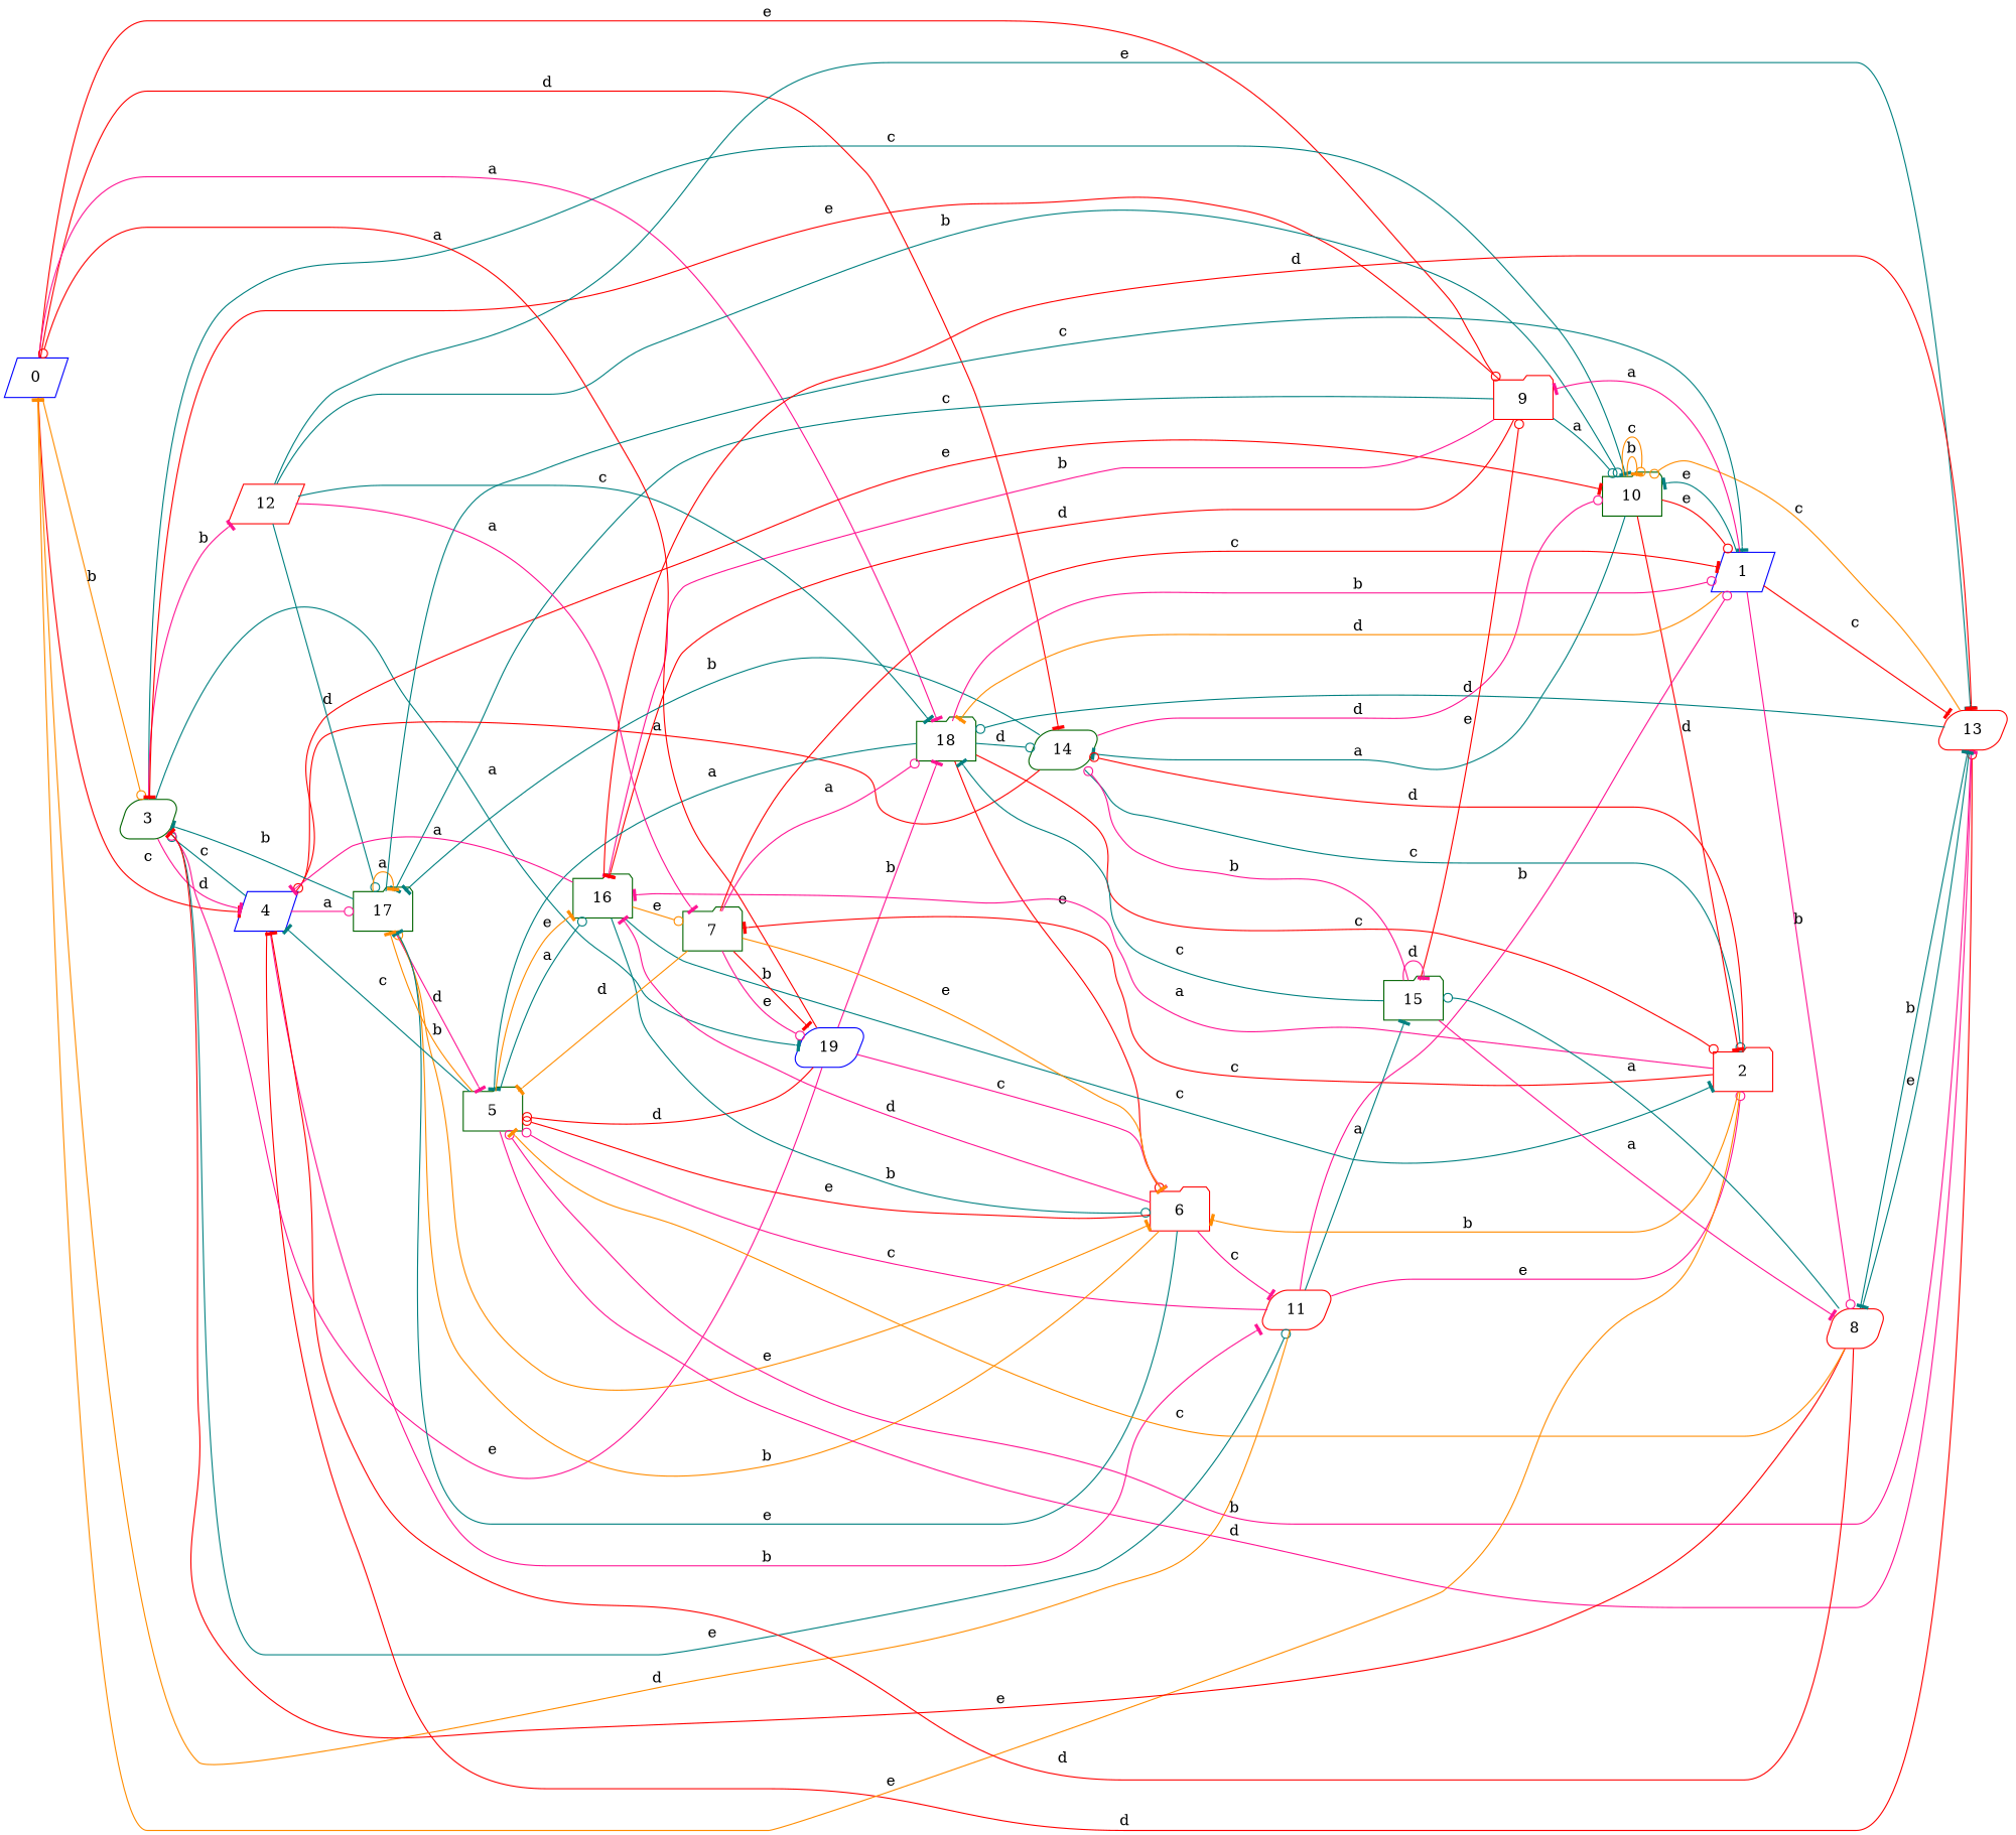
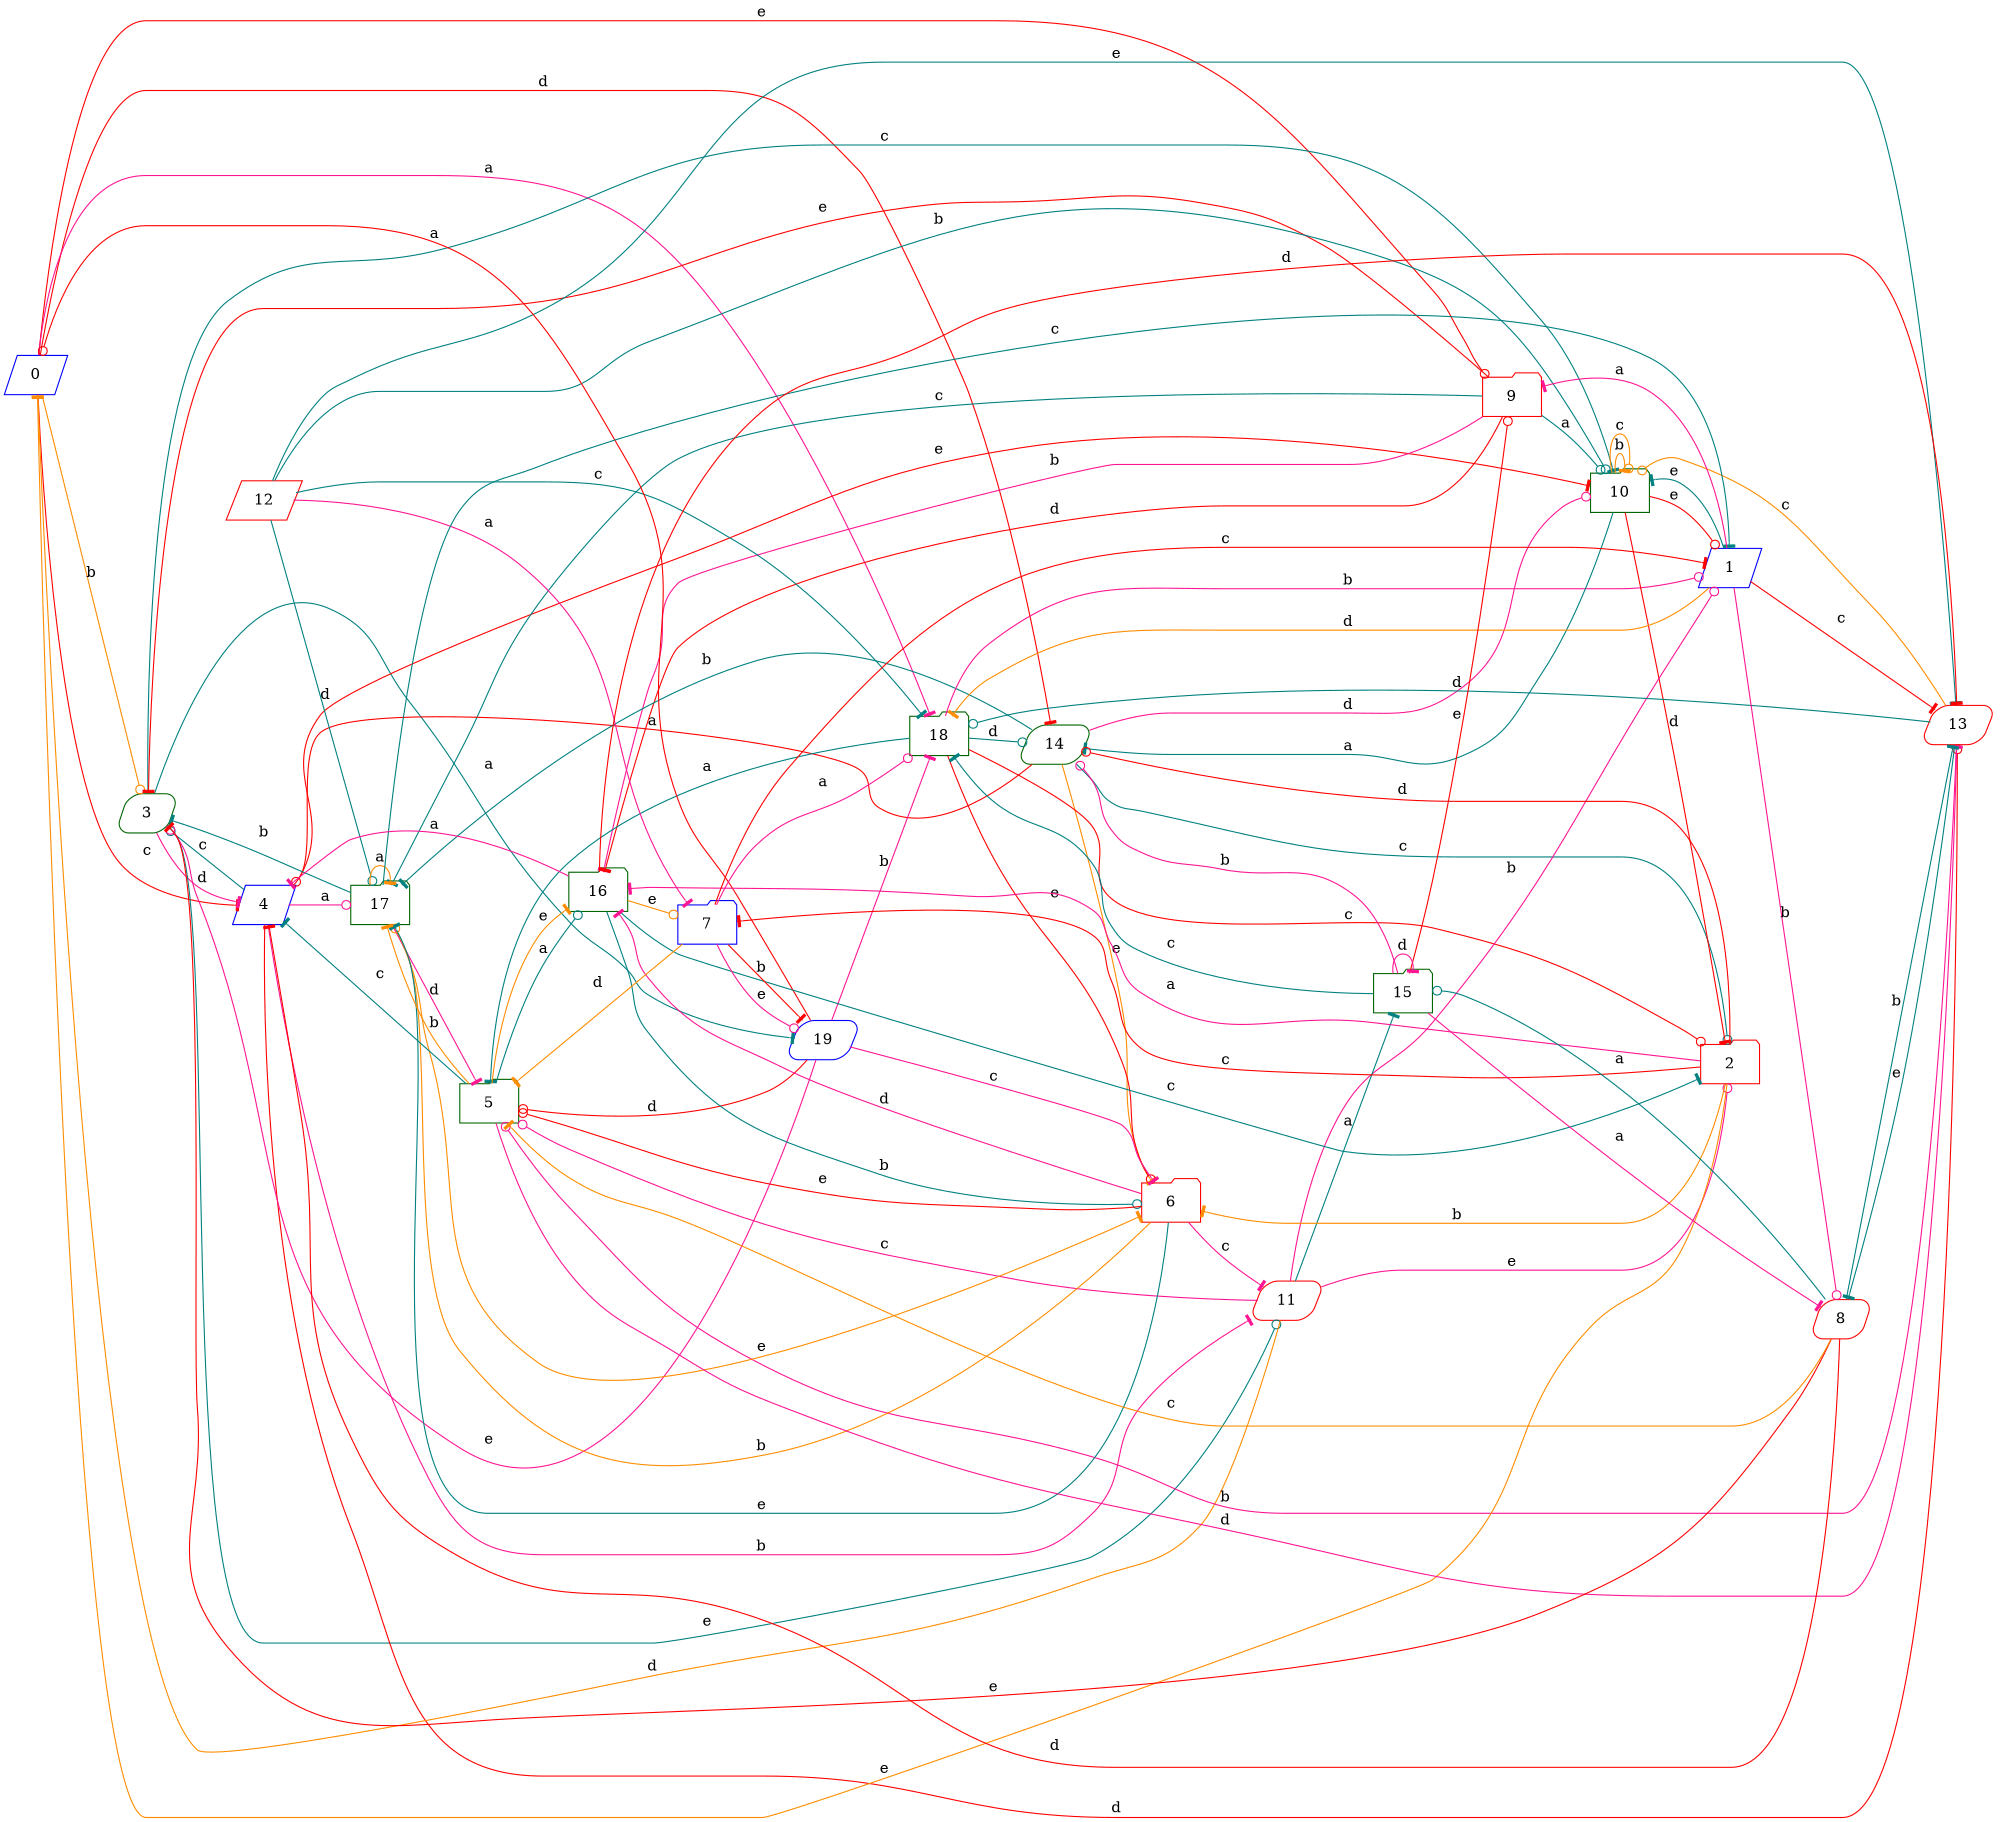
  digraph {
    rankdir=LR
    node [color=darkgreen fillcolor=white shape=parallelogram style="rounded,filled"]
    edge [arrowhead=tee color=deeppink]
    n1 [color=blue label=0 style=filled]
    n2 [label=3]
    n3 [color=blue label=4 style=filled]
    n4 [color=red label=9 shape=folder style=filled]
    n5 [label=14]
    n6 [label=18 shape=folder style=filled]
    n7 [label=10 shape=folder]
    n8 [color=red label=11]
    n9 [color=red label=12 style=filled]
    n10 [color=blue label=19]
    n11 [color=red label=13]
    n12 [label=17 shape=folder]
    n13 [label=16 shape=folder]
    n14 [color=red label=2 shape=folder]
    n15 [color=red label=6 shape=folder]
    n16 [color=blue label=1 style=filled]
    n17 [label=5 shape=folder]
    n18 [color=red label=8]
    n19 [label=15 shape=folder]
-   n20 [label=7 shape=folder style=filled]
+   n20 [color=blue label=7 shape=folder style=filled]
    n1 -> n2 [arrowhead=odot color=darkorange label=b]
    n1 -> n3 [color=red label=c]
    n1 -> n4 [arrowhead=odot color=red label=e]
    n1 -> n5 [color=red label=d]
    n1 -> n6 [label=a]
    n2 -> n3 [label=d]
    n2 -> n7 [color=teal label=c]
    n2 -> n8 [arrowhead=odot color=teal label=e]
-   n2 -> n9 [label=b]
    n2 -> n10 [color=teal label=a]
    n3 -> n2 [arrowhead=odot color=teal label=c]
    n3 -> n7 [color=red label=e]
    n3 -> n8 [label=b]
    n3 -> n11 [arrowhead=odot color=red label=d]
    n3 -> n12 [arrowhead=odot label=a]
    n4 -> n2 [color=red label=e]
    n4 -> n7 [arrowhead=odot color=teal label=a]
    n4 -> n12 [color=teal label=c]
    n4 -> n13 [label=b]
    n4 -> n13 [color=red label=d]
    n5 -> n3 [arrowhead=odot color=red label=a]
    n5 -> n7 [arrowhead=odot label=d]
    n5 -> n12 [color=teal label=b]
    n5 -> n14 [arrowhead=odot color=teal label=c]
-   n20 -> n15 [color=darkorange label=e]
+   n5 -> n15 [color=darkorange label=e]
    n6 -> n5 [arrowhead=odot color=teal label=d]
    n6 -> n14 [arrowhead=odot color=red label=c]
    n6 -> n15 [arrowhead=odot color=red label=e]
    n6 -> n16 [arrowhead=odot label=b]
    n6 -> n17 [color=teal label=a]
    n7 -> n5 [color=teal label=a]
    n7 -> n7 [color=darkorange label=b]
    n7 -> n7 [arrowhead=odot color=darkorange label=c]
    n7 -> n14 [color=red label=d]
    n7 -> n16 [arrowhead=odot color=red label=e]
    n8 -> n1 [color=darkorange label=d]
    n8 -> n14 [arrowhead=odot label=e]
    n8 -> n16 [arrowhead=odot label=b]
    n8 -> n17 [arrowhead=odot label=c]
    n8 -> n19 [color=teal label=a]
    n9 -> n6 [color=teal label=c]
    n9 -> n7 [arrowhead=odot color=teal label=b]
    n9 -> n11 [color=teal label=e]
    n9 -> n12 [arrowhead=odot color=teal label=d]
    n9 -> n20 [label=a]
    n10 -> n1 [arrowhead=odot color=red label=a]
    n10 -> n2 [arrowhead=odot label=e]
    n10 -> n6 [label=b]
    n10 -> n15 [label=c]
    n10 -> n17 [arrowhead=odot color=red label=d]
    n11 -> n6 [arrowhead=odot color=teal label=d]
    n11 -> n7 [arrowhead=odot color=darkorange label=c]
    n11 -> n17 [arrowhead=odot label=b]
    n11 -> n18 [color=teal label=e]
    n12 -> n2 [color=teal label=b]
    n12 -> n12 [color=darkorange label=a]
    n12 -> n15 [color=darkorange label=e]
    n12 -> n16 [color=teal label=c]
    n12 -> n17 [label=d]
    n13 -> n3 [label=a]
    n13 -> n11 [color=red label=d]
    n13 -> n14 [color=teal label=c]
    n13 -> n15 [arrowhead=odot color=teal label=b]
    n13 -> n20 [arrowhead=odot color=darkorange label=e]
    n14 -> n1 [color=darkorange label=e]
    n14 -> n5 [arrowhead=odot color=red label=d]
    n14 -> n13 [label=a]
    n14 -> n15 [color=darkorange label=b]
    n14 -> n20 [color=red label=c]
    n15 -> n8 [label=c]
    n15 -> n12 [arrowhead=odot color=darkorange label=b]
    n15 -> n12 [color=teal label=e]
    n15 -> n13 [label=d]
    n15 -> n17 [arrowhead=odot color=red label=e]
    n16 -> n4 [label=a]
    n16 -> n6 [color=darkorange label=d]
    n16 -> n7 [color=teal label=e]
    n16 -> n11 [color=red label=c]
    n16 -> n18 [arrowhead=odot label=b]
    n17 -> n3 [color=teal label=c]
    n17 -> n11 [label=d]
    n17 -> n12 [color=darkorange label=b]
    n17 -> n13 [arrowhead=odot color=teal label=a]
    n17 -> n13 [color=darkorange label=e]
    n18 -> n2 [color=red label=e]
    n18 -> n3 [color=red label=d]
    n18 -> n11 [color=teal label=b]
    n18 -> n17 [color=darkorange label=c]
    n18 -> n19 [arrowhead=odot color=teal label=a]
    n19 -> n4 [arrowhead=odot color=red label=e]
    n19 -> n5 [arrowhead=odot label=b]
    n19 -> n6 [color=teal label=c]
    n19 -> n18 [label=a]
    n19 -> n19 [label=d]
    n20 -> n6 [arrowhead=odot label=a]
    n20 -> n10 [color=red label=b]
    n20 -> n10 [arrowhead=odot label=e]
    n20 -> n16 [color=red label=c]
    n20 -> n17 [color=darkorange label=d]
  }
